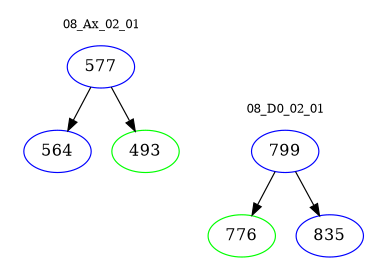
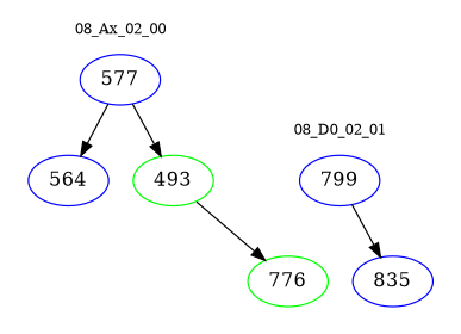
  digraph {
    node [color=blue]
    edge [color=black]
    n1 [label=577]
    n2 [label=564]
    n3 [color=green label=493]
    n4 [label=799]
    n5 [color=green label=776]
    n6 [label=835]
    subgraph cluster_1 {
      color=white
      fontsize=10
-     label="08_Ax_02_01"
+     label="08_Ax_02_00"
      n1
      n2
      n3
    }
    subgraph cluster_2 {
      color=white
      fontsize=10
      label="08_D0_02_01"
      n4
      n5
      n6
    }
    n1 -> n2
    n1 -> n3
-   n4 -> n5
+   n3 -> n5
    n4 -> n6
  }
